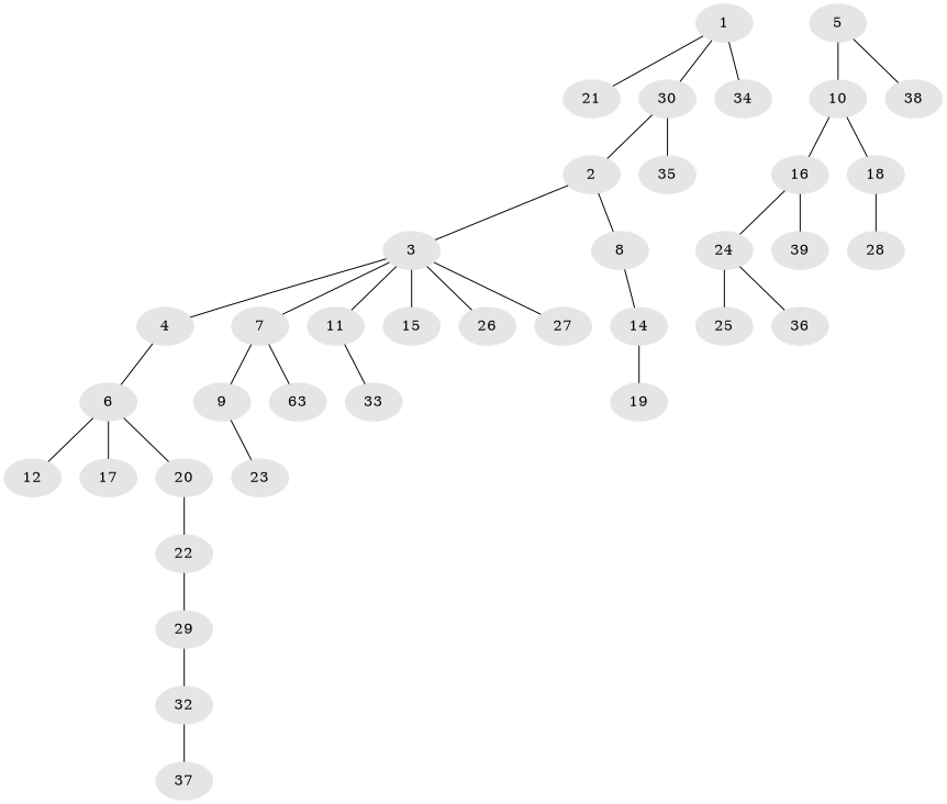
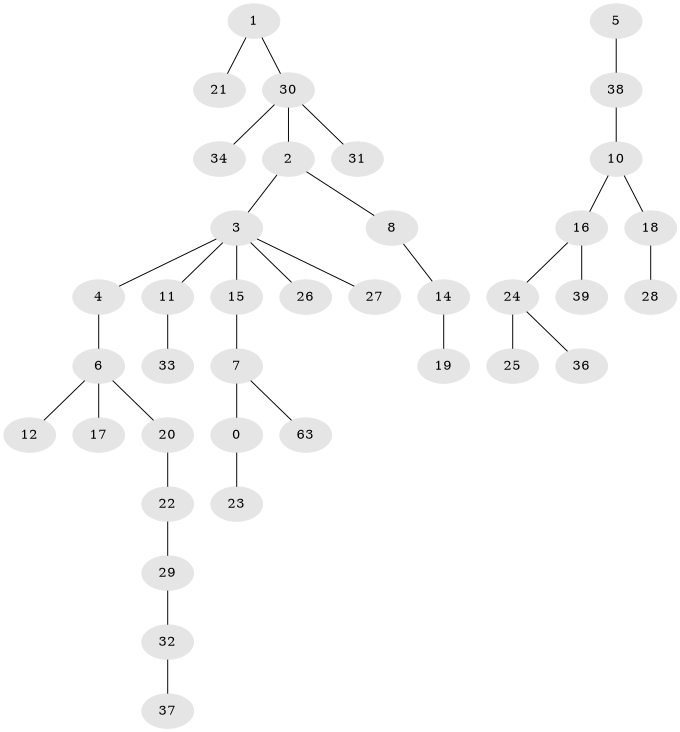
  graph {
    node [color=gray90 style=filled]
    edge [weight=1.0]
    1
    21
    30
    34
    2
    3
    8
-   35
+   35 [label=31]
    4
    7
    11
    15
    26
    27
    14
    6
    5
    10
    38
-   9
+   9 [label=0]
    n21 [label=63]
    33
    12
    17
    20
    16
    18
    22
    23
    19
    24
    39
    28
    25
    36
    29
    32
    37
    1 -- 21
    1 -- 30
-   1 -- 34 [weight=2.0]
+   30 -- 34 [weight=2.0]
    30 -- 2
    30 -- 35 [weight=2.0]
    2 -- 3
    2 -- 8
    3 -- 4
-   3 -- 7
+   15 -- 7
    3 -- 11
    3 -- 15 [weight=2.0]
    3 -- 26
    3 -- 27
    8 -- 14
    4 -- 6
    7 -- 9
    7 -- n21
    11 -- 33
    14 -- 19 [weight=3.0]
    6 -- 12
    6 -- 17 [weight=2.0]
    6 -- 20
-   5 -- 10 [weight=5.0]
+   38 -- 10 [weight=5.0]
    5 -- 38
    10 -- 16
    10 -- 18
    9 -- 23
    20 -- 22
    16 -- 24
    16 -- 39
    18 -- 28
    22 -- 29
    24 -- 25 [weight=2.0]
    24 -- 36
    29 -- 32
    32 -- 37
  }
